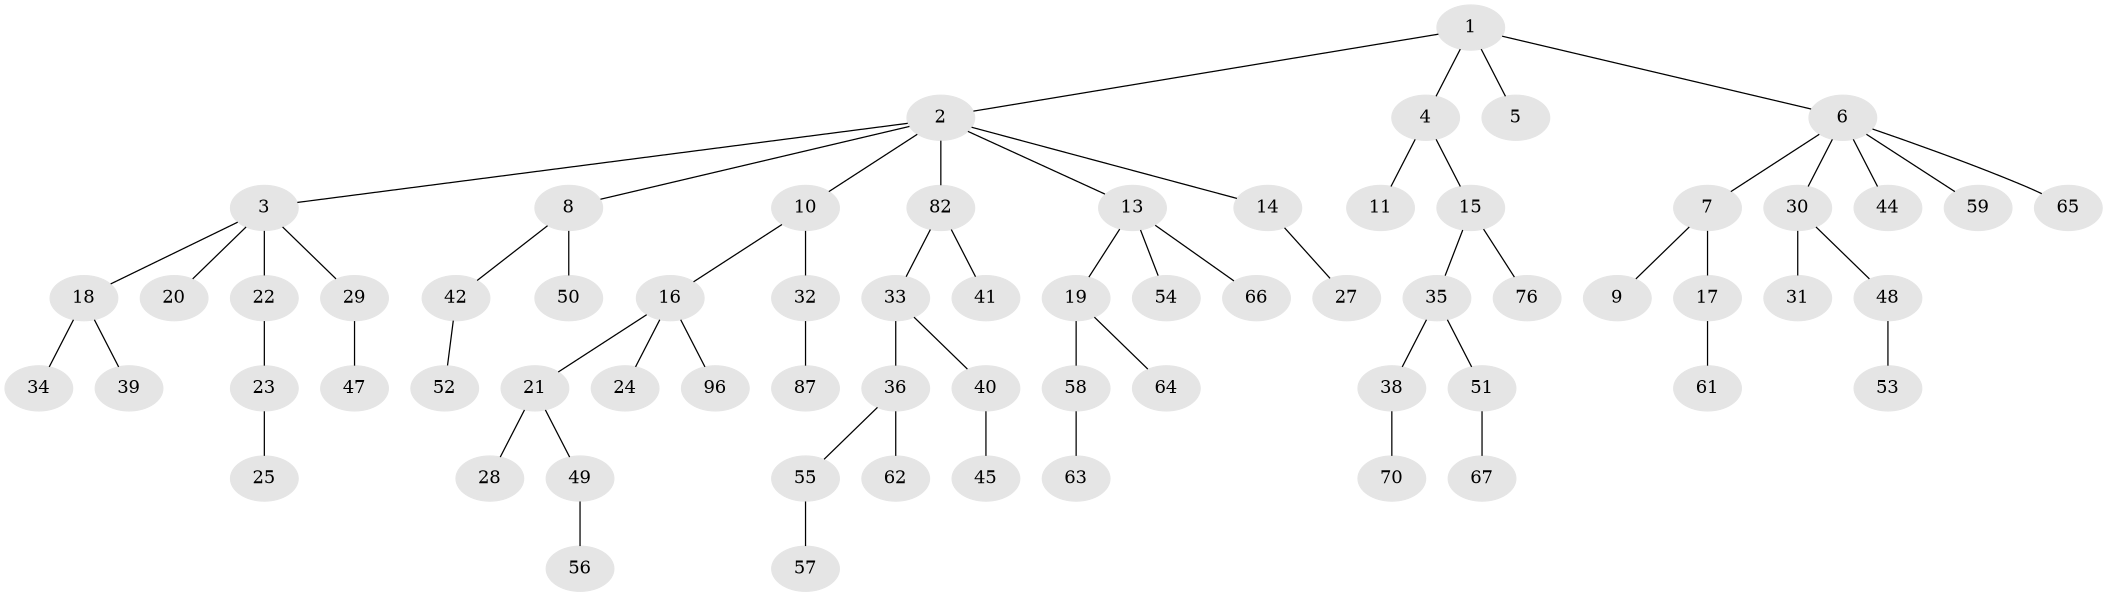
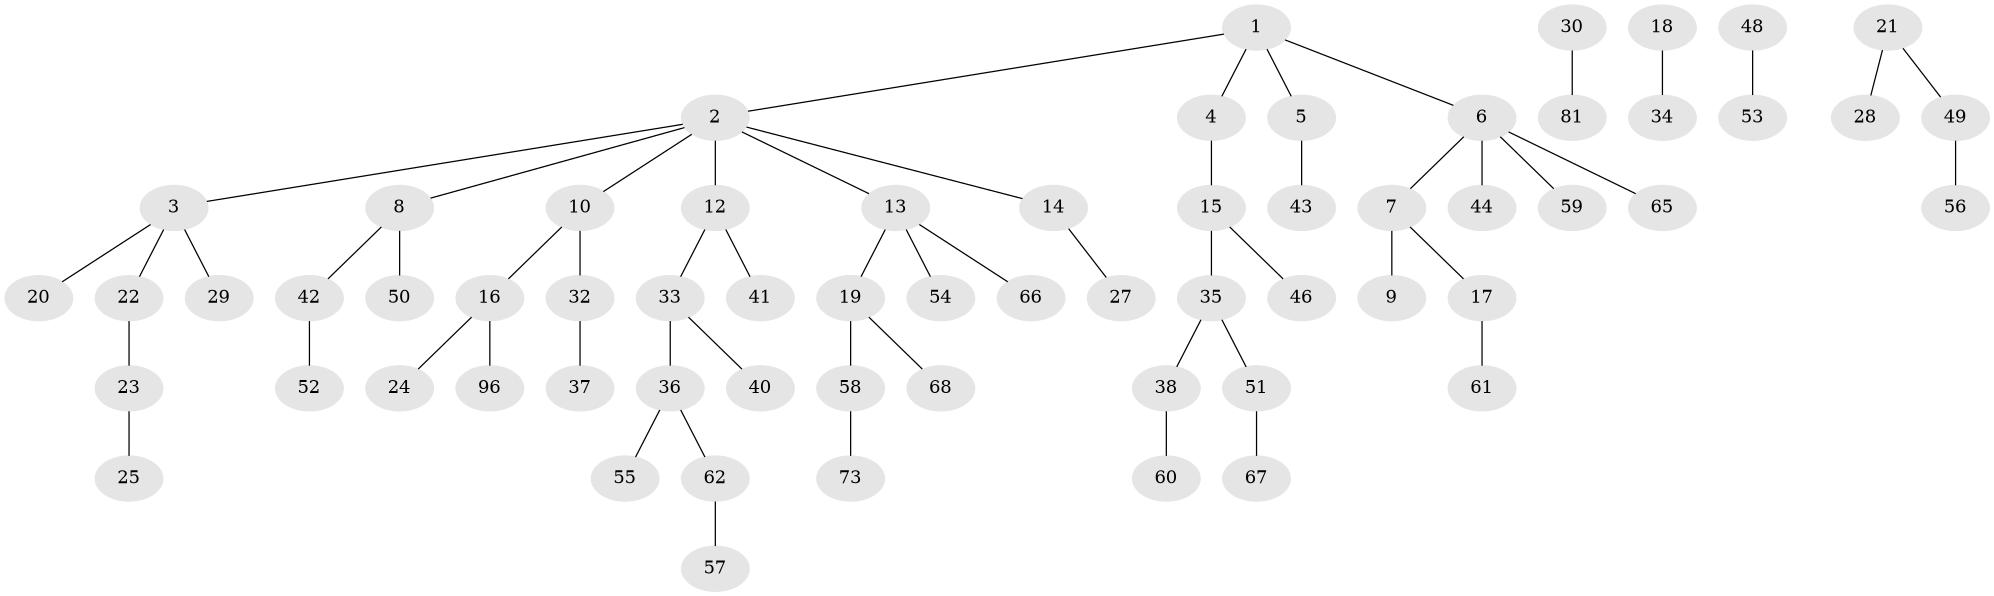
  graph {
    node [color=gray90 style=filled]
    1
    2
    4
    5
    6
    3
    8
    10
-   12 [label=82]
+   12
    13
    14
-   11
    15
+   43
    7
    30
    44
    59
    65
    18
    20
    22
    29
    42
    50
    16
    32
    33
    41
    19
    54
    66
    27
    34
-   39
    23
-   47
    35
-   46 [label=76]
+   46
    9
    17
-   31
+   31 [label=81]
    48
    61
    52
    21
    24
    n48 [label=96]
-   37 [label=87]
+   37
    36
    40
    58
-   64
+   64 [label=68]
    38
    51
    28
    49
-   63
+   63 [label=73]
    56
    25
    53
    55
    62
-   45
-   60 [label=70]
+   60
    67
    57
    1 -- 2
    1 -- 4
    1 -- 5
    1 -- 6
    2 -- 3
    2 -- 8
    2 -- 10
    2 -- 12
    2 -- 13
    2 -- 14
-   4 -- 11
    4 -- 15
+   5 -- 43
    6 -- 7
-   6 -- 30
    6 -- 44
    6 -- 59
    6 -- 65
-   3 -- 18
    3 -- 20
    3 -- 22
    3 -- 29
    8 -- 42
    8 -- 50
    10 -- 16
    10 -- 32
    12 -- 33
    12 -- 41
    13 -- 19
    13 -- 54
    13 -- 66
    14 -- 27
    15 -- 35
    15 -- 46
    7 -- 9
    7 -- 17
    30 -- 31
-   30 -- 48
    18 -- 34
-   18 -- 39
    22 -- 23
-   29 -- 47
    42 -- 52
-   16 -- 21
    16 -- 24
    16 -- n48
    32 -- 37
    33 -- 36
    33 -- 40
    19 -- 58
    19 -- 64
    23 -- 25
    35 -- 38
    35 -- 51
    17 -- 61
    48 -- 53
    21 -- 28
    21 -- 49
    36 -- 55
    36 -- 62
-   40 -- 45
    58 -- 63
    38 -- 60
    51 -- 67
    49 -- 56
-   55 -- 57
+   62 -- 57
  }
